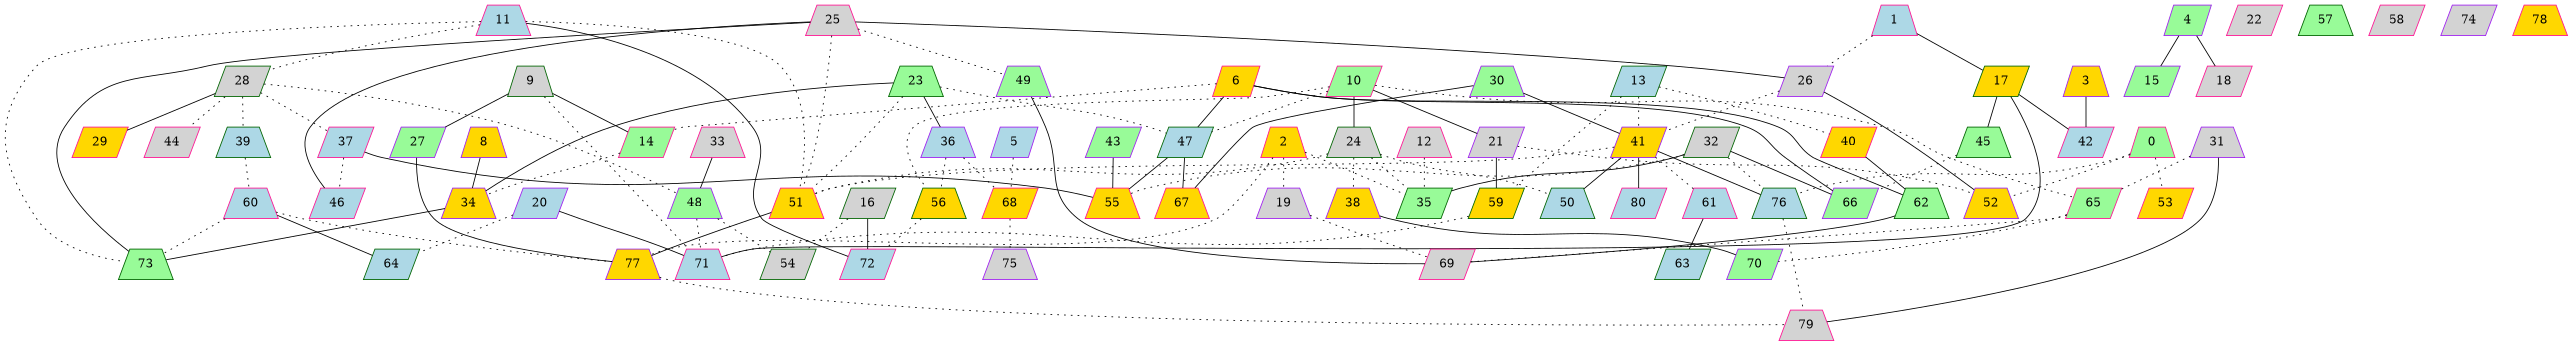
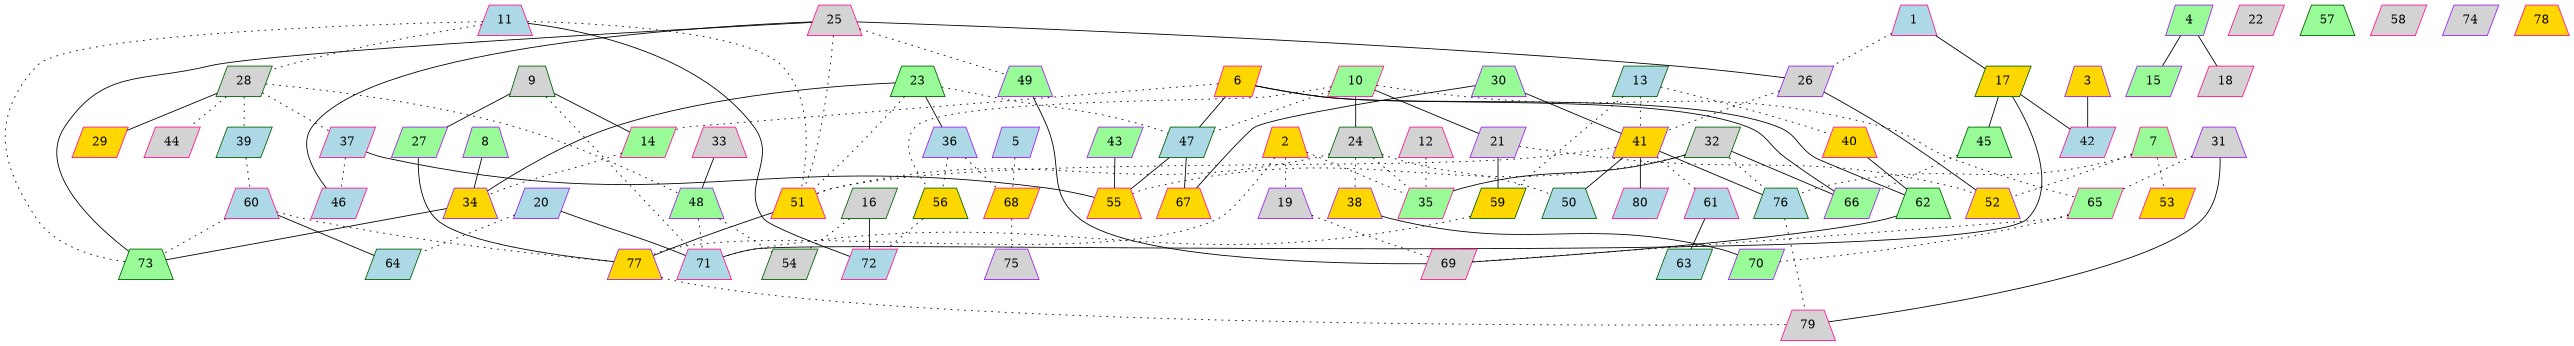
  graph {
    node [color=deeppink fillcolor=lightgrey shape=parallelogram style=filled]
    edge [style=dotted]
    1 [fillcolor=lightblue shape=trapezium]
    17 [color=darkgreen fillcolor=gold]
    26 [color=purple]
    42 [fillcolor=lightblue]
    71 [fillcolor=lightblue shape=trapezium]
    45 [color=darkgreen fillcolor=palegreen shape=trapezium]
    52 [color=purple fillcolor=gold shape=trapezium]
    41 [color=purple fillcolor=gold]
    2 [fillcolor=gold shape=trapezium]
    19 [color=purple shape=trapezium]
-   35 [color=darkgreen fillcolor=palegreen]
+   35 [fillcolor=palegreen]
    77 [color=purple fillcolor=gold shape=trapezium]
    69
    79 [shape=trapezium]
    3 [color=purple fillcolor=gold shape=trapezium]
    34 [color=purple fillcolor=gold shape=trapezium]
    73 [color=darkgreen fillcolor=palegreen shape=trapezium]
    4 [color=purple fillcolor=palegreen]
    15 [color=purple fillcolor=palegreen]
    18
    5 [color=purple fillcolor=lightblue]
    68 [fillcolor=gold]
    75 [color=purple shape=trapezium]
    6 [fillcolor=gold]
    14 [fillcolor=palegreen]
    47 [color=darkgreen fillcolor=lightblue]
    62 [color=darkgreen fillcolor=palegreen shape=trapezium]
    66 [color=purple fillcolor=palegreen]
    67 [fillcolor=gold shape=trapezium]
    55 [fillcolor=gold shape=trapezium]
-   7 [fillcolor=palegreen shape=trapezium label=0]
+   7 [fillcolor=palegreen shape=trapezium]
    53 [fillcolor=gold]
    76 [color=darkgreen fillcolor=lightblue shape=trapezium]
-   8 [color=purple fillcolor=gold shape=trapezium]
+   8 [color=purple fillcolor=palegreen shape=trapezium]
    9 [color=darkgreen shape=trapezium]
    27 [color=purple fillcolor=palegreen]
    10 [fillcolor=palegreen]
    21 [color=purple]
    24 [color=darkgreen shape=trapezium]
    56 [color=darkgreen fillcolor=gold shape=trapezium]
    65 [fillcolor=palegreen]
    59 [color=darkgreen fillcolor=gold]
    51 [fillcolor=gold shape=trapezium]
    38 [color=purple fillcolor=gold shape=trapezium]
    50 [color=darkgreen fillcolor=lightblue shape=trapezium]
    72 [fillcolor=lightblue]
    70 [color=purple fillcolor=palegreen]
    11 [fillcolor=lightblue shape=trapezium]
    28 [color=darkgreen]
    29 [fillcolor=gold]
    37 [fillcolor=lightblue]
-   39 [color=darkgreen fillcolor=lightblue shape=trapezium]
+   39 [color=darkgreen fillcolor=lightblue]
    44
    48 [color=purple fillcolor=palegreen shape=trapezium]
    12 [shape=trapezium]
    13 [color=darkgreen fillcolor=lightblue]
-   40 [fillcolor=gold]
+   40 [fillcolor=gold shape=trapezium]
    61 [fillcolor=lightblue shape=trapezium]
    80 [fillcolor=lightblue]
    16 [color=darkgreen]
    54 [color=darkgreen]
    20 [color=purple fillcolor=lightblue]
    64 [color=darkgreen fillcolor=lightblue]
    22
    23 [color=darkgreen fillcolor=palegreen shape=trapezium]
    36 [color=purple fillcolor=lightblue shape=trapezium]
    25 [shape=trapezium]
    46 [fillcolor=lightblue]
    49 [color=purple fillcolor=palegreen shape=trapezium]
    60 [fillcolor=lightblue shape=trapezium]
    30 [color=purple fillcolor=palegreen shape=trapezium]
    31 [color=purple shape=trapezium]
    32 [color=darkgreen]
    33 [shape=trapezium]
    63 [color=darkgreen fillcolor=lightblue]
    43 [color=purple fillcolor=palegreen]
    57 [color=darkgreen fillcolor=palegreen shape=trapezium]
    58
    74 [color=purple]
    78 [fillcolor=gold shape=trapezium]
    1 -- 17 [style=solid]
    1 -- 26
    17 -- 42 [style=solid]
    17 -- 71 [style=solid]
    17 -- 45 [style=solid]
    26 -- 52 [style=solid]
    26 -- 41
    45 -- 66
    41 -- 76 [style=solid]
    41 -- 51
    41 -- 50 [style=solid]
    41 -- 61
    41 -- 80 [style=solid]
    2 -- 19
    2 -- 35
    2 -- 77
    19 -- 69
    77 -- 79
    3 -- 42 [style=solid]
    34 -- 73 [style=solid]
    4 -- 15 [style=solid]
    4 -- 18 [style=solid]
    5 -- 68
    68 -- 75
    6 -- 14
    6 -- 47 [style=solid]
    6 -- 62 [style=solid]
    6 -- 66 [style=solid]
    14 -- 34
    47 -- 67 [style=solid]
    47 -- 55 [style=solid]
    62 -- 69 [style=solid]
    7 -- 52
    7 -- 53
    7 -- 76
    76 -- 79
    8 -- 34 [style=solid]
    9 -- 71
    9 -- 14 [style=solid]
    9 -- 27 [style=solid]
    27 -- 77 [style=solid]
    10 -- 47
    10 -- 21 [style=solid]
    10 -- 24 [style=solid]
    10 -- 56
    10 -- 65
    21 -- 52
    21 -- 59 [style=solid]
    24 -- 35
    24 -- 51
    24 -- 38
    24 -- 50
    56 -- 72
    65 -- 69
    65 -- 70
    59 -- 71
    51 -- 77 [style=solid]
    38 -- 70 [style=solid]
    11 -- 73
    11 -- 51
    11 -- 72 [style=solid]
    11 -- 28
    28 -- 29 [style=solid]
    28 -- 37
    28 -- 39
    28 -- 44
    28 -- 48
    37 -- 55 [style=solid]
    37 -- 46
    39 -- 60
    48 -- 71
    48 -- 54
    12 -- 35
    13 -- 41
    13 -- 59
    13 -- 40
    40 -- 62 [style=solid]
    61 -- 63 [style=solid]
    16 -- 72 [style=solid]
    16 -- 54
    20 -- 71 [style=solid]
    20 -- 64
    23 -- 34 [style=solid]
    23 -- 47
    23 -- 51
    23 -- 36 [style=solid]
    36 -- 68
    36 -- 56
    25 -- 26 [style=solid]
    25 -- 73 [style=solid]
    25 -- 51
    25 -- 46 [style=solid]
    25 -- 49
    49 -- 69 [style=solid]
    60 -- 77
    60 -- 73
    60 -- 64 [style=solid]
    30 -- 41 [style=solid]
    30 -- 67 [style=solid]
    31 -- 79 [style=solid]
    31 -- 65
    32 -- 35 [style=solid]
    32 -- 66 [style=solid]
    32 -- 55
    32 -- 76
    33 -- 48 [style=solid]
    43 -- 55 [style=solid]
  }
